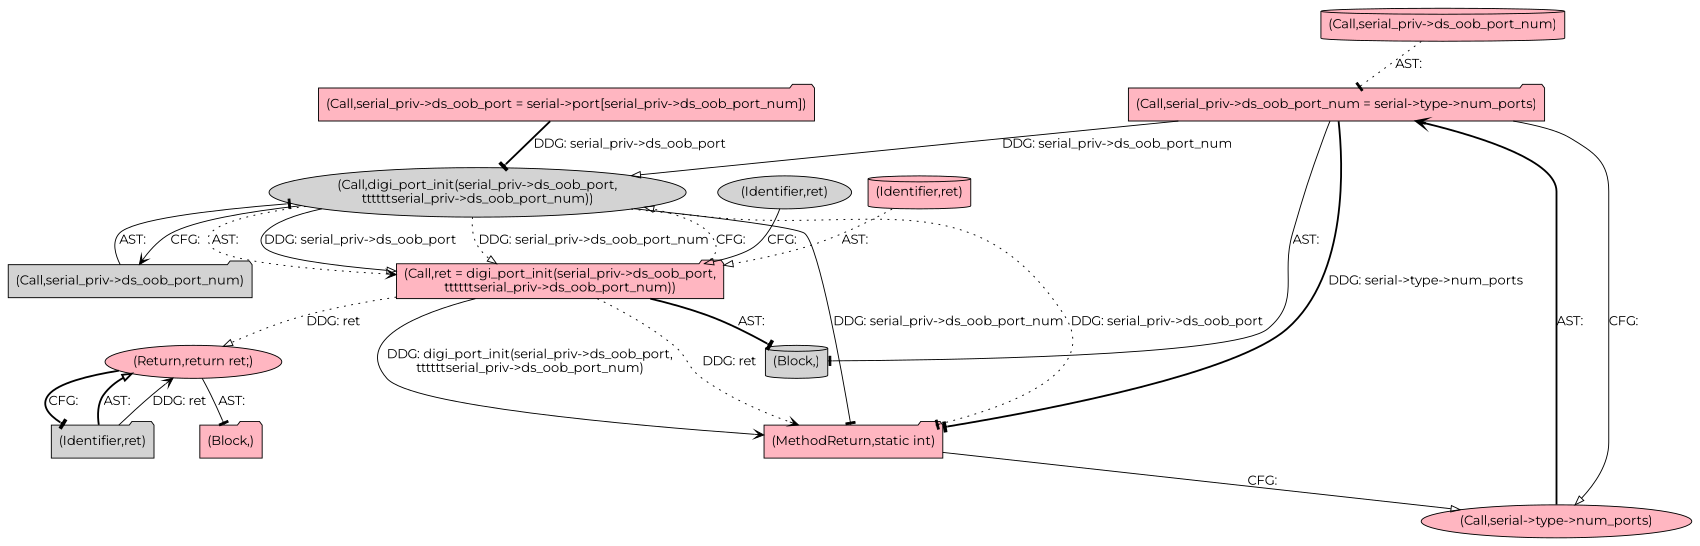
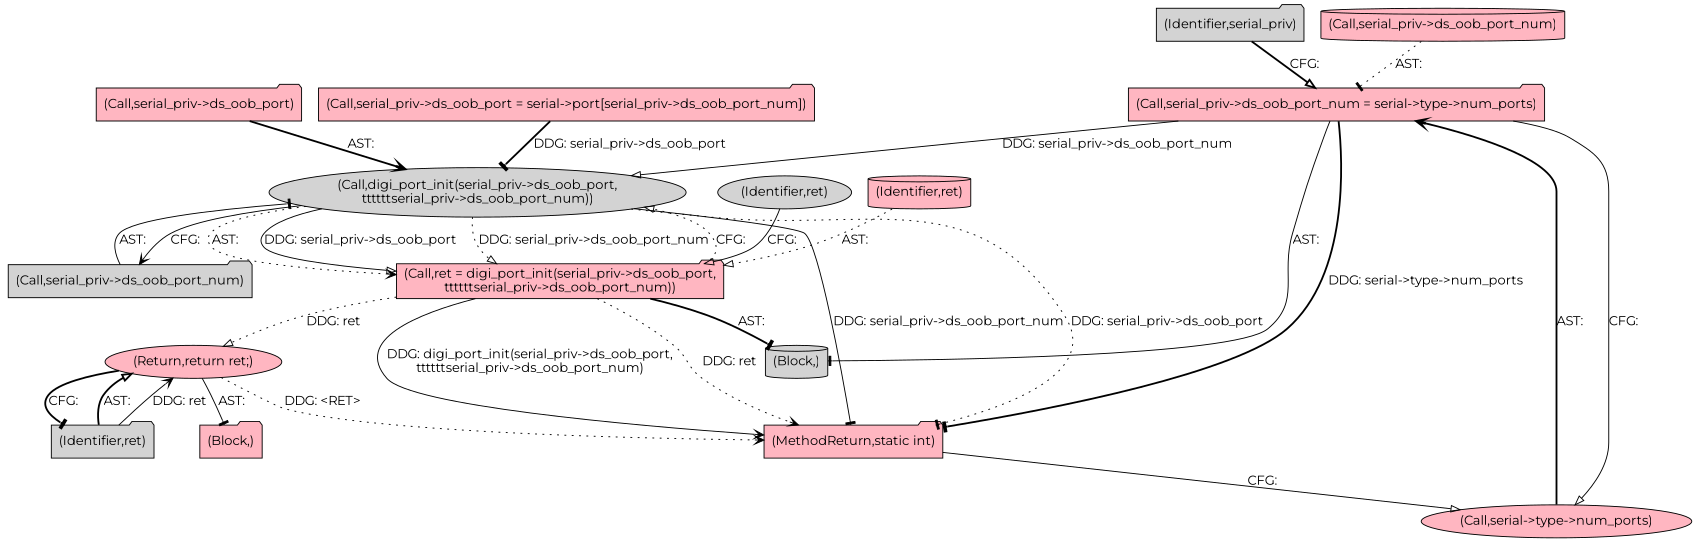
  digraph {
    fontname=Montserrat
    node [fillcolor=lightpink fontname=Montserrat shape=folder style=filled]
    edge [arrowhead=onormal fontname=Montserrat style=solid]
    n1 [label="(Call,serial_priv->ds_oob_port_num = serial->type->num_ports)"]
    n2 [fillcolor=lightgrey label="(Call,digi_port_init(serial_priv->ds_oob_port,\n\t\t\t\t\t\tserial_priv->ds_oob_port_num))" shape=ellipse]
    n3 [label="(Call,serial->type->num_ports)" shape=ellipse]
    n4 [fillcolor=lightgrey label="(Block,)" shape=cylinder]
    n5 [label="(MethodReturn,static int)"]
    n6 [label="(Call,ret = digi_port_init(serial_priv->ds_oob_port,\n\t\t\t\t\t\tserial_priv->ds_oob_port_num))"]
    n7 [fillcolor=lightgrey label="(Call,serial_priv->ds_oob_port_num)"]
    n8 [label="(Return,return ret;)" shape=ellipse]
    n9 [label="(Block,)"]
    n10 [fillcolor=lightgrey label="(Identifier,ret)"]
+   n11 [label="(Call,serial_priv->ds_oob_port)"]
    n12 [label="(Call,serial_priv->ds_oob_port = serial->port[serial_priv->ds_oob_port_num])"]
+   n13 [fillcolor=lightgrey label="(Identifier,serial_priv)"]
    n14 [fillcolor=lightgrey label="(Identifier,ret)" shape=ellipse]
    n15 [label="(Identifier,ret)" shape=cylinder]
    n16 [label="(Call,serial_priv->ds_oob_port_num)" shape=cylinder]
    n1 -> n2 [label="DDG: serial_priv->ds_oob_port_num"]
    n1 -> n3 [label="CFG: "]
    n1 -> n4 [arrowhead=tee label="AST: "]
    n1 -> n5 [arrowhead=tee label="DDG: serial->type->num_ports" style=bold]
    n2 -> n5 [arrowhead=tee label="DDG: serial_priv->ds_oob_port_num"]
    n2 -> n5 [arrowhead=tee label="DDG: serial_priv->ds_oob_port" style=dotted]
    n2 -> n6 [arrowhead=vee label="AST: " style=dotted]
    n2 -> n6 [label="DDG: serial_priv->ds_oob_port"]
    n2 -> n6 [label="DDG: serial_priv->ds_oob_port_num" style=dotted]
    n2 -> n7 [arrowhead=vee label="CFG: "]
    n3 -> n1 [arrowhead=vee label="AST: " style=bold]
    n5 -> n3 [label="CFG: "]
    n6 -> n2 [label="CFG: " style=dotted]
    n6 -> n4 [arrowhead=tee label="AST: " style=bold]
    n6 -> n5 [arrowhead=vee label="DDG: digi_port_init(serial_priv->ds_oob_port,\n\t\t\t\t\t\tserial_priv->ds_oob_port_num)"]
    n6 -> n5 [arrowhead=vee label="DDG: ret" style=dotted]
    n6 -> n8 [label="DDG: ret" style=dotted]
    n7 -> n2 [arrowhead=tee label="AST: "]
+   n8 -> n5 [arrowhead=vee label="DDG: <RET>" style=dotted]
    n8 -> n9 [arrowhead=tee label="AST: "]
    n8 -> n10 [arrowhead=tee label="CFG: " style=bold]
    n10 -> n8 [label="AST: " style=bold]
    n10 -> n8 [arrowhead=vee label="DDG: ret"]
+   n11 -> n2 [arrowhead=vee label="AST: " style=bold]
    n12 -> n2 [arrowhead=tee label="DDG: serial_priv->ds_oob_port" style=bold]
+   n13 -> n1 [label="CFG: " style=bold]
    n14 -> n6 [label="CFG: "]
    n15 -> n6 [label="AST: " style=dotted]
    n16 -> n1 [arrowhead=tee label="AST: " style=dotted]
  }
